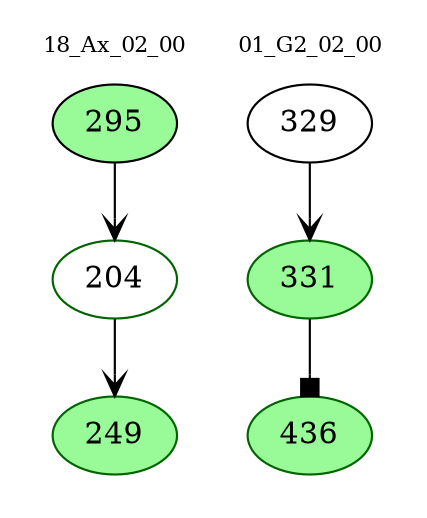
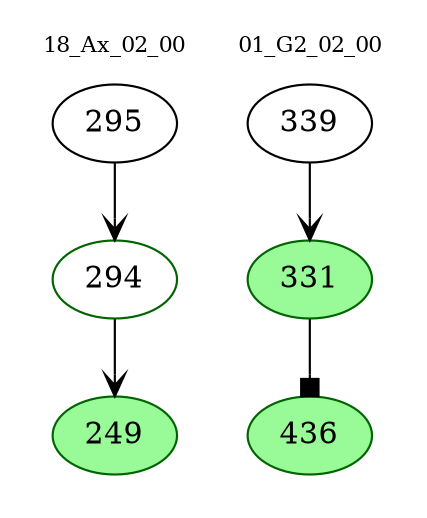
  digraph {
    node [color=darkgreen fillcolor=palegreen style=filled]
    edge [arrowhead=vee color=black]
-   n1 [color=black label=295]
-   n2 [fillcolor=white label=204]
+   n1 [color=black fillcolor=white label=295]
+   n2 [fillcolor=white label=294]
    n3 [label=249]
-   n4 [color=black fillcolor=white label=329]
+   n4 [color=black fillcolor=white label=339]
    n5 [label=331]
    n6 [label=436]
    subgraph cluster_1 {
      color=white
      fontsize=10
      label="18_Ax_02_00"
      n1
      n2
      n3
    }
    subgraph cluster_2 {
      color=white
      fontsize=10
      label="01_G2_02_00"
      n4
      n5
      n6
    }
    n1 -> n2
    n2 -> n3
    n4 -> n5
    n5 -> n6 [arrowhead=box]
  }
